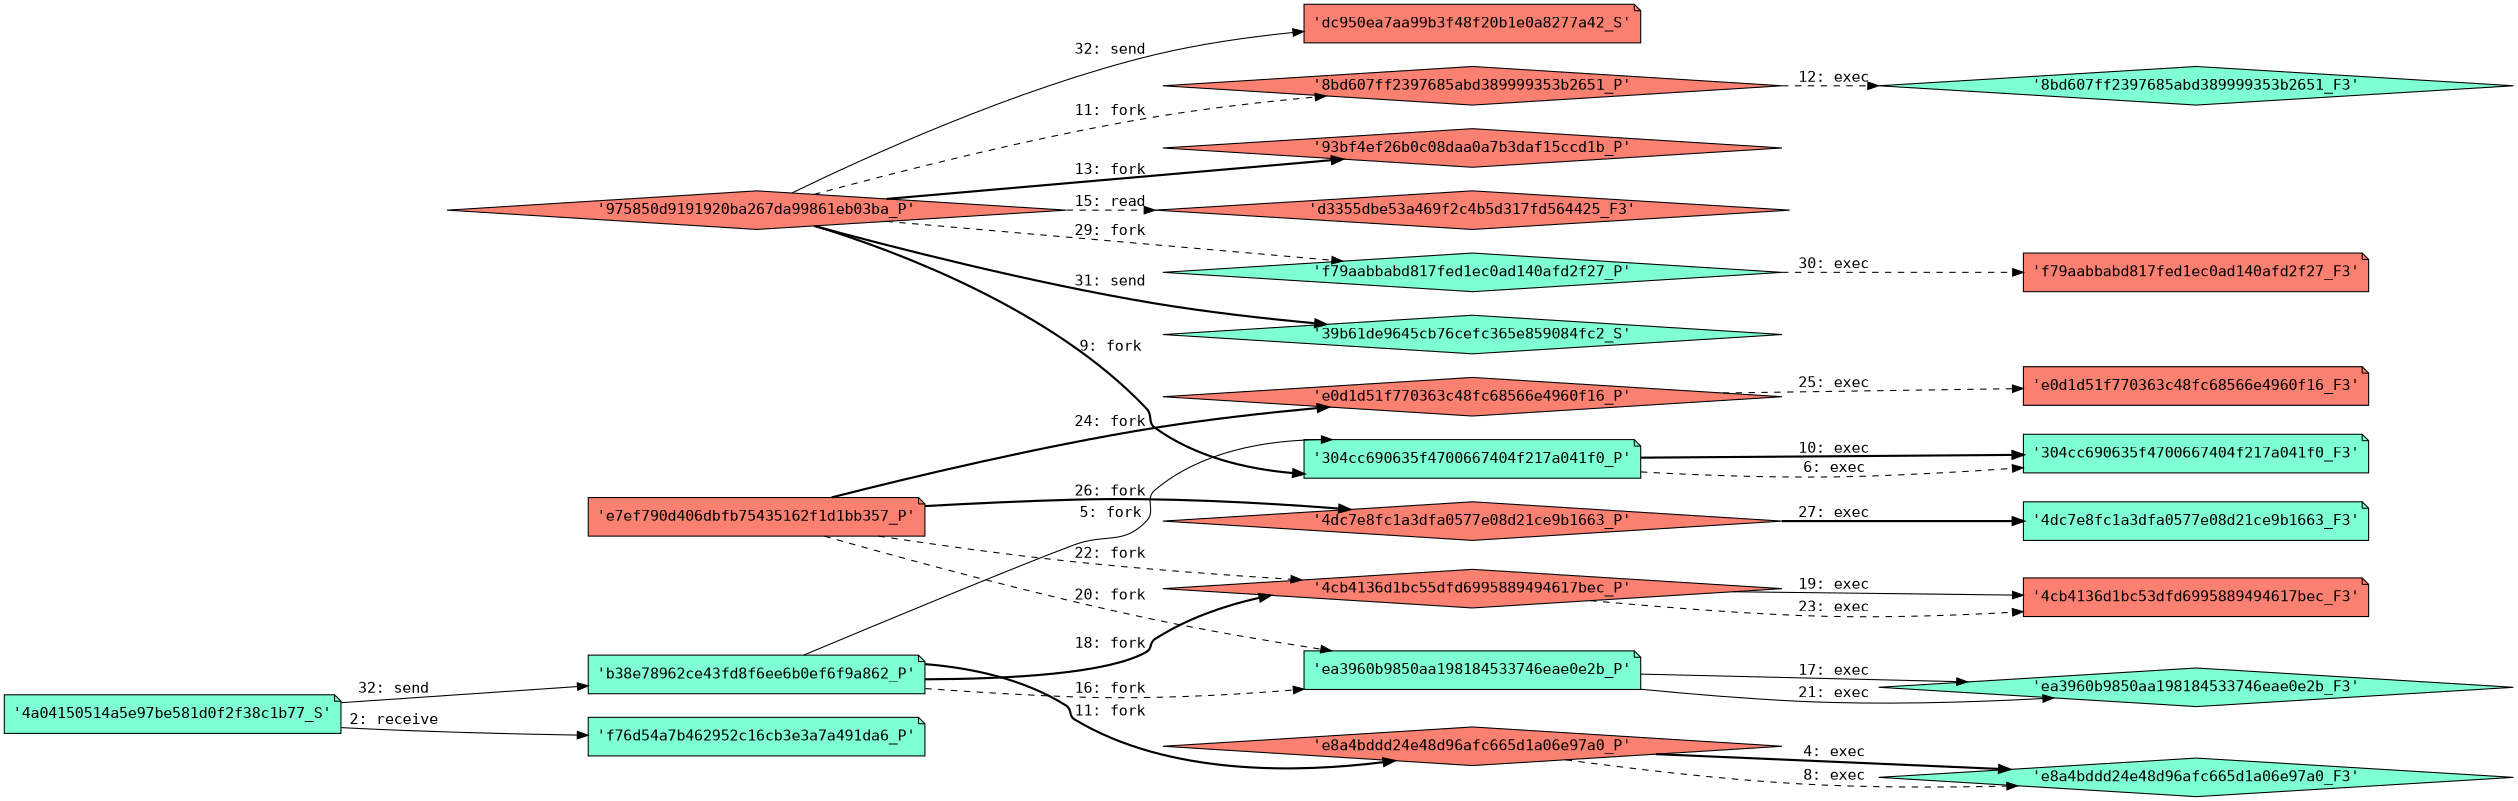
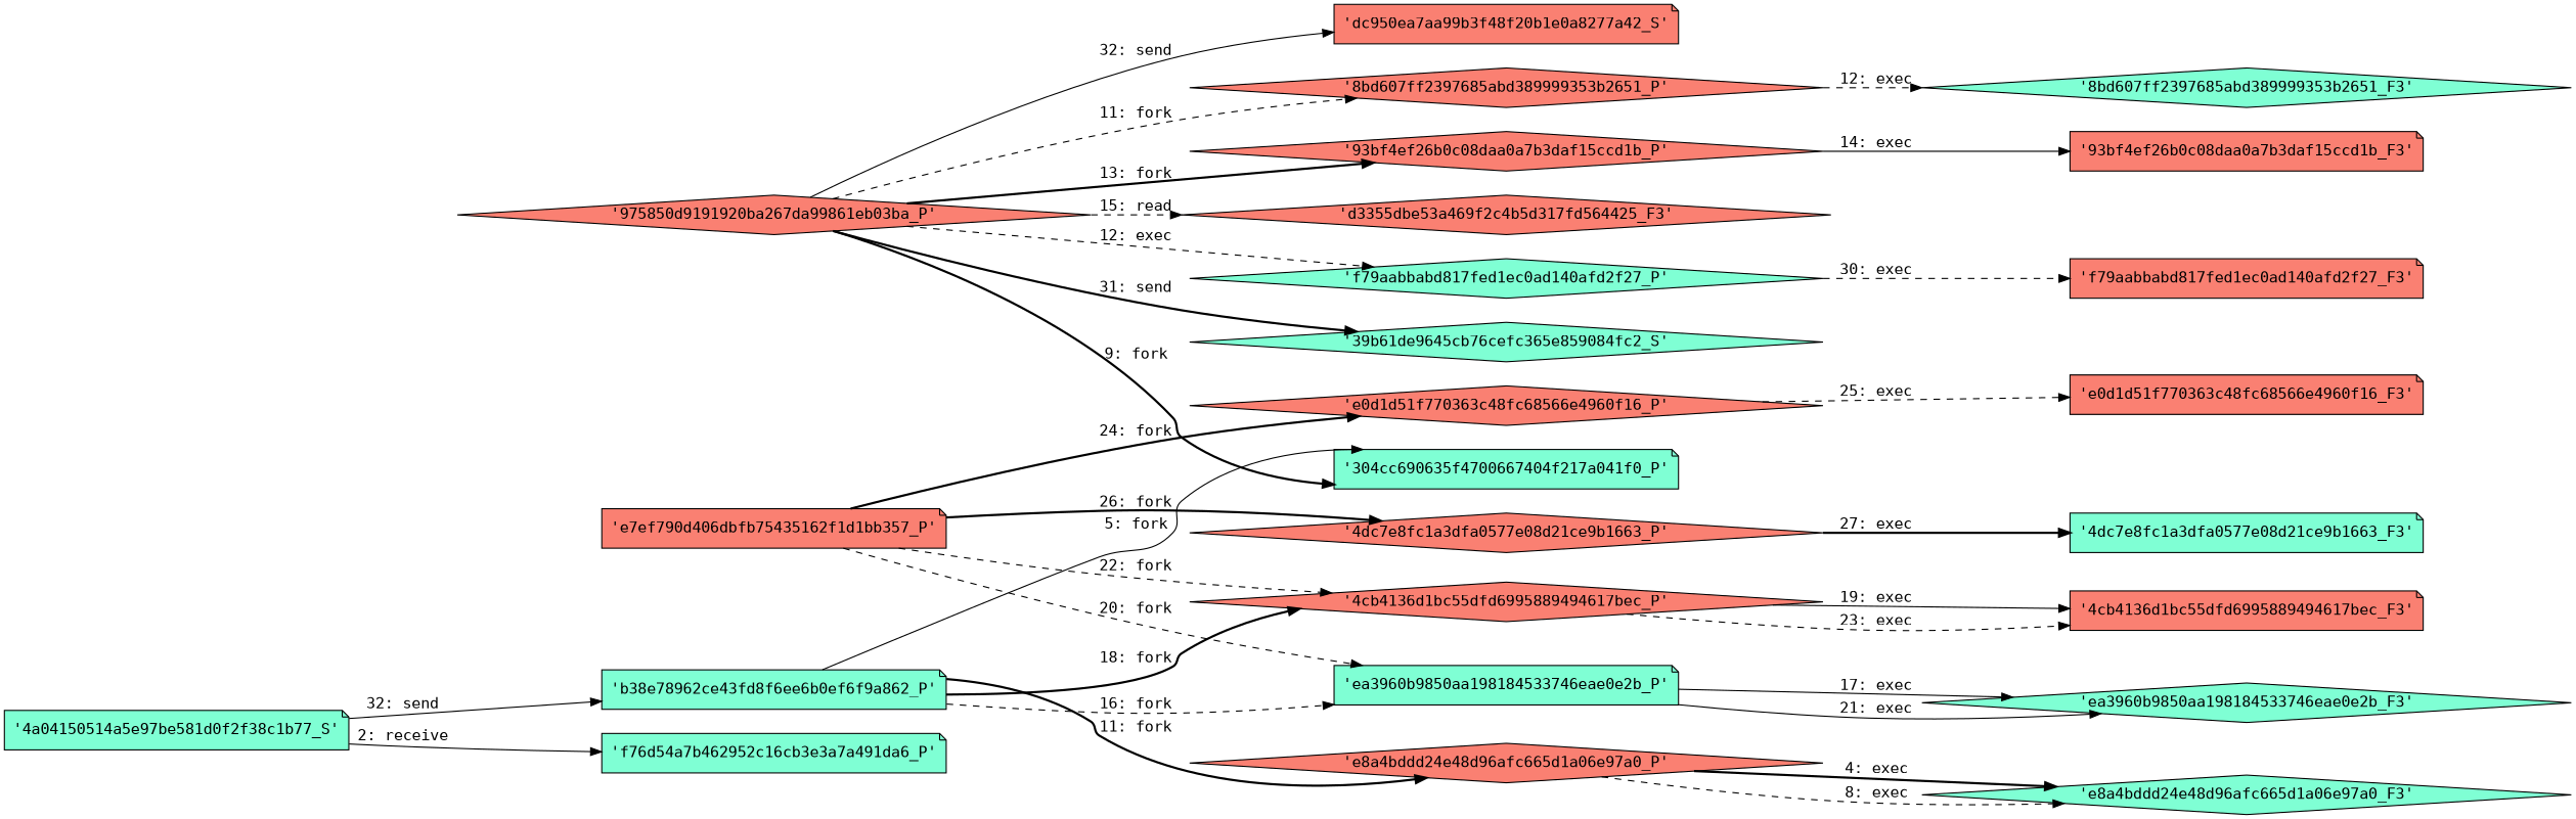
  digraph {
    engine=neato
    fixedsize=false
    fontname="DejaVu Sans Mono"
    fontsize=10
    nodesep=0.3
    rankdir=LR
    ranksep=0
    splines=true
    node [fillcolor=salmon fontname="DejaVu Sans Mono" node_type=Process shape=note style=filled]
    edge [fontname="DejaVu Sans Mono" style=dashed]
    "'b38e78962ce43fd8f6ee6b0ef6f9a862_P'" [fillcolor=aquamarine]
    "'e8a4bddd24e48d96afc665d1a06e97a0_P'" [shape=diamond]
    "'304cc690635f4700667404f217a041f0_P'" [fillcolor=aquamarine]
    "'ea3960b9850aa198184533746eae0e2b_P'" [fillcolor=aquamarine]
    "'4cb4136d1bc55dfd6995889494617bec_P'" [shape=diamond]
    "'e8a4bddd24e48d96afc665d1a06e97a0_F3'" [fillcolor=aquamarine node_type=File shape=diamond]
-   "'304cc690635f4700667404f217a041f0_F3'" [fillcolor=aquamarine node_type=File]
    "'ea3960b9850aa198184533746eae0e2b_F3'" [fillcolor=aquamarine node_type=File shape=diamond]
-   "'4cb4136d1bc55dfd6995889494617bec_F3'" [node_type=File label="'4cb4136d1bc53dfd6995889494617bec_F3'"]
+   "'4cb4136d1bc55dfd6995889494617bec_F3'" [node_type=File]
    "'4a04150514a5e97be581d0f2f38c1b77_S'" [fillcolor=aquamarine node_type=Socket]
    "'f76d54a7b462952c16cb3e3a7a491da6_P'" [fillcolor=aquamarine]
    "'975850d9191920ba267da99861eb03ba_P'" [shape=diamond]
    "'8bd607ff2397685abd389999353b2651_P'" [shape=diamond]
    "'93bf4ef26b0c08daa0a7b3daf15ccd1b_P'" [shape=diamond]
    "'d3355dbe53a469f2c4b5d317fd564425_F3'" [node_type=file shape=diamond]
    "'f79aabbabd817fed1ec0ad140afd2f27_P'" [fillcolor=aquamarine shape=diamond]
    "'39b61de9645cb76cefc365e859084fc2_S'" [fillcolor=aquamarine node_type=Socket shape=diamond]
    "'dc950ea7aa99b3f48f20b1e0a8277a42_S'" [node_type=Socket]
    "'8bd607ff2397685abd389999353b2651_F3'" [fillcolor=aquamarine node_type=File shape=diamond]
+   "'93bf4ef26b0c08daa0a7b3daf15ccd1b_F3'" [node_type=File]
    "'f79aabbabd817fed1ec0ad140afd2f27_F3'" [node_type=File]
    n22 [label="'e7ef790d406dbfb75435162f1d1bb357_P'"]
    "'e0d1d51f770363c48fc68566e4960f16_P'" [shape=diamond]
    "'4dc7e8fc1a3dfa0577e08d21ce9b1663_P'" [shape=diamond]
    "'e0d1d51f770363c48fc68566e4960f16_F3'" [node_type=File]
    "'4dc7e8fc1a3dfa0577e08d21ce9b1663_F3'" [fillcolor=aquamarine node_type=File]
    "'b38e78962ce43fd8f6ee6b0ef6f9a862_P'" -> "'e8a4bddd24e48d96afc665d1a06e97a0_P'" [label="11: fork" style=bold]
    "'b38e78962ce43fd8f6ee6b0ef6f9a862_P'" -> "'304cc690635f4700667404f217a041f0_P'" [label="5: fork" style=solid]
    "'b38e78962ce43fd8f6ee6b0ef6f9a862_P'" -> "'ea3960b9850aa198184533746eae0e2b_P'" [label="16: fork"]
    "'b38e78962ce43fd8f6ee6b0ef6f9a862_P'" -> "'4cb4136d1bc55dfd6995889494617bec_P'" [label="18: fork" style=bold]
    "'e8a4bddd24e48d96afc665d1a06e97a0_P'" -> "'e8a4bddd24e48d96afc665d1a06e97a0_F3'" [label="4: exec" style=bold]
    "'e8a4bddd24e48d96afc665d1a06e97a0_P'" -> "'e8a4bddd24e48d96afc665d1a06e97a0_F3'" [label="8: exec"]
-   "'304cc690635f4700667404f217a041f0_P'" -> "'304cc690635f4700667404f217a041f0_F3'" [label="6: exec"]
-   "'304cc690635f4700667404f217a041f0_P'" -> "'304cc690635f4700667404f217a041f0_F3'" [label="10: exec" style=bold]
    "'ea3960b9850aa198184533746eae0e2b_P'" -> "'ea3960b9850aa198184533746eae0e2b_F3'" [label="17: exec" style=solid]
    "'ea3960b9850aa198184533746eae0e2b_P'" -> "'ea3960b9850aa198184533746eae0e2b_F3'" [label="21: exec" style=solid]
    "'4cb4136d1bc55dfd6995889494617bec_P'" -> "'4cb4136d1bc55dfd6995889494617bec_F3'" [label="19: exec" style=solid]
    "'4cb4136d1bc55dfd6995889494617bec_P'" -> "'4cb4136d1bc55dfd6995889494617bec_F3'" [label="23: exec"]
    "'4a04150514a5e97be581d0f2f38c1b77_S'" -> "'b38e78962ce43fd8f6ee6b0ef6f9a862_P'" [label="32: send" style=solid]
    "'4a04150514a5e97be581d0f2f38c1b77_S'" -> "'f76d54a7b462952c16cb3e3a7a491da6_P'" [label="2: receive" style=solid]
    "'975850d9191920ba267da99861eb03ba_P'" -> "'304cc690635f4700667404f217a041f0_P'" [label="9: fork" style=bold]
    "'975850d9191920ba267da99861eb03ba_P'" -> "'8bd607ff2397685abd389999353b2651_P'" [label="11: fork"]
    "'975850d9191920ba267da99861eb03ba_P'" -> "'93bf4ef26b0c08daa0a7b3daf15ccd1b_P'" [label="13: fork" style=bold]
    "'975850d9191920ba267da99861eb03ba_P'" -> "'d3355dbe53a469f2c4b5d317fd564425_F3'" [label="15: read"]
-   "'975850d9191920ba267da99861eb03ba_P'" -> "'f79aabbabd817fed1ec0ad140afd2f27_P'" [label="29: fork"]
+   "'975850d9191920ba267da99861eb03ba_P'" -> "'f79aabbabd817fed1ec0ad140afd2f27_P'" [label="12: exec"]
    "'975850d9191920ba267da99861eb03ba_P'" -> "'39b61de9645cb76cefc365e859084fc2_S'" [label="31: send" style=bold]
    "'975850d9191920ba267da99861eb03ba_P'" -> "'dc950ea7aa99b3f48f20b1e0a8277a42_S'" [label="32: send" style=solid]
    "'8bd607ff2397685abd389999353b2651_P'" -> "'8bd607ff2397685abd389999353b2651_F3'" [label="12: exec"]
+   "'93bf4ef26b0c08daa0a7b3daf15ccd1b_P'" -> "'93bf4ef26b0c08daa0a7b3daf15ccd1b_F3'" [label="14: exec" style=solid]
    "'f79aabbabd817fed1ec0ad140afd2f27_P'" -> "'f79aabbabd817fed1ec0ad140afd2f27_F3'" [label="30: exec"]
    n22 -> "'ea3960b9850aa198184533746eae0e2b_P'" [label="20: fork"]
    n22 -> "'4cb4136d1bc55dfd6995889494617bec_P'" [label="22: fork"]
    n22 -> "'e0d1d51f770363c48fc68566e4960f16_P'" [label="24: fork" style=bold]
    n22 -> "'4dc7e8fc1a3dfa0577e08d21ce9b1663_P'" [label="26: fork" style=bold]
    "'e0d1d51f770363c48fc68566e4960f16_P'" -> "'e0d1d51f770363c48fc68566e4960f16_F3'" [label="25: exec"]
    "'4dc7e8fc1a3dfa0577e08d21ce9b1663_P'" -> "'4dc7e8fc1a3dfa0577e08d21ce9b1663_F3'" [label="27: exec" style=bold]
  }
